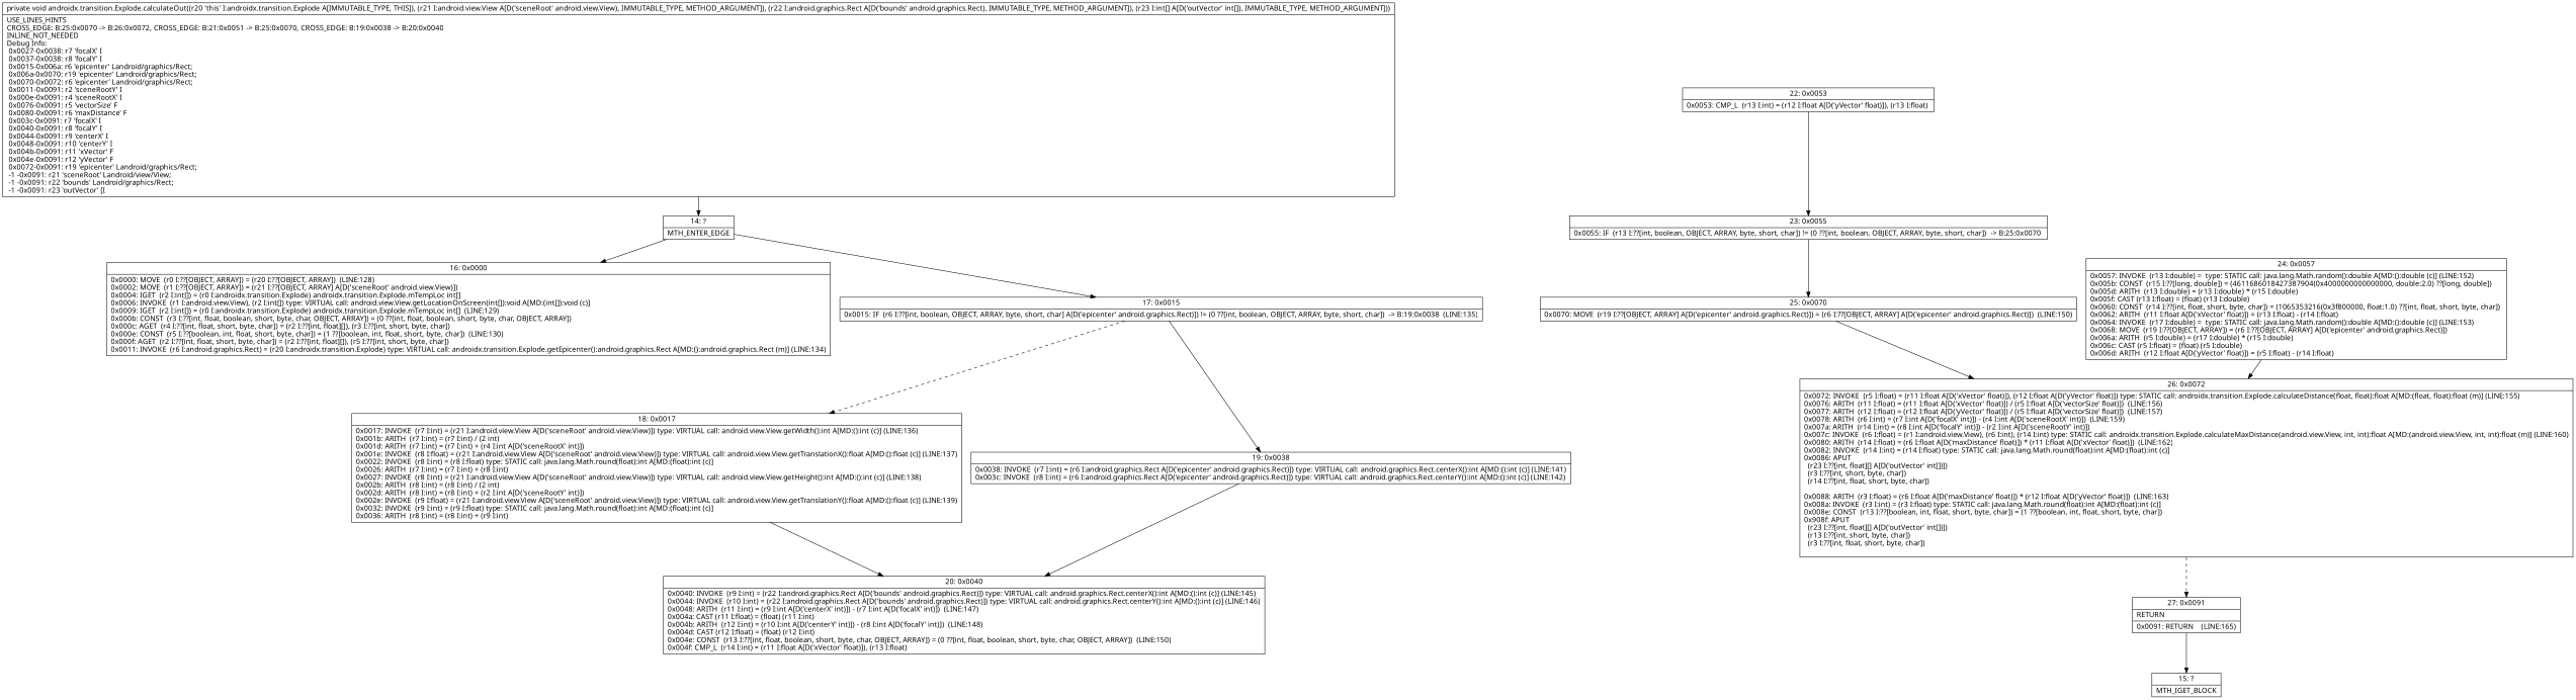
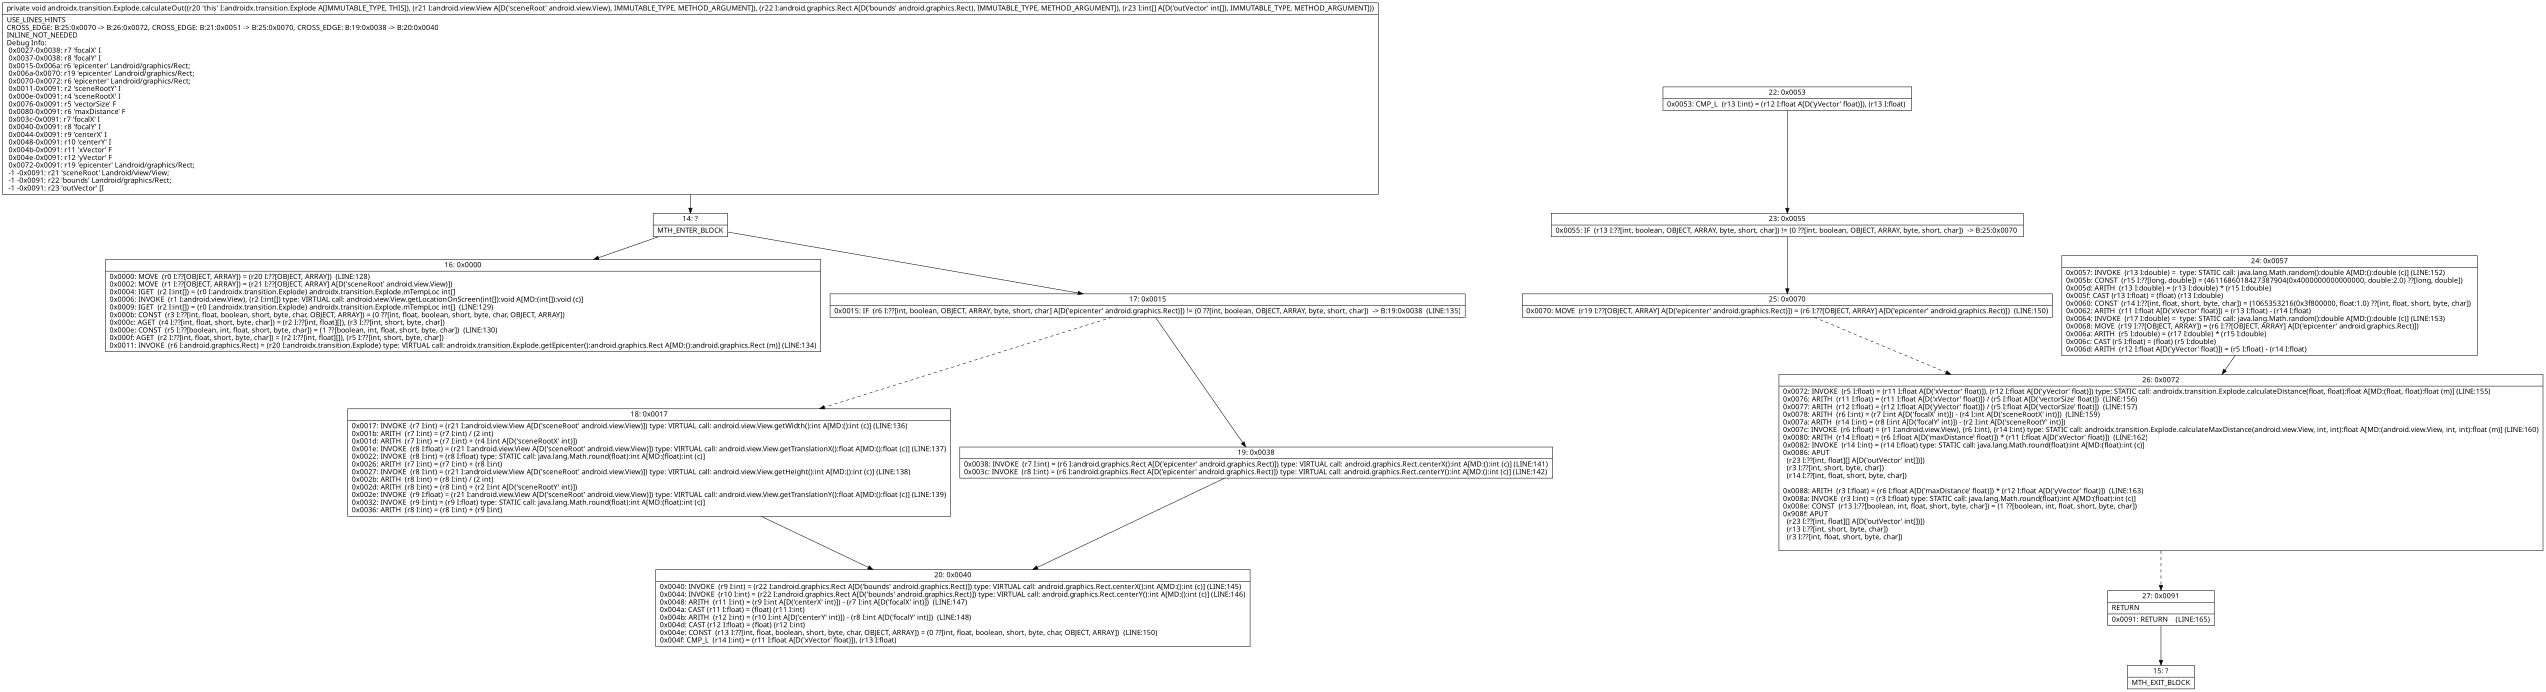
  digraph {
    fontname="Noto Sans"
    node [fontname="Noto Sans" shape=record]
    edge [fontname="Noto Sans"]
-   n1 [label="{14\:\ ?|MTH_ENTER_EDGE\l}"]
+   n1 [label="{14\:\ ?|MTH_ENTER_BLOCK\l}"]
    n2 [label="{16\:\ 0x0000|0x0000: MOVE  (r0 I:??[OBJECT, ARRAY]) = (r20 I:??[OBJECT, ARRAY])  (LINE:128)\l0x0002: MOVE  (r1 I:??[OBJECT, ARRAY]) = (r21 I:??[OBJECT, ARRAY] A[D('sceneRoot' android.view.View)]) \l0x0004: IGET  (r2 I:int[]) = (r0 I:androidx.transition.Explode) androidx.transition.Explode.mTempLoc int[] \l0x0006: INVOKE  (r1 I:android.view.View), (r2 I:int[]) type: VIRTUAL call: android.view.View.getLocationOnScreen(int[]):void A[MD:(int[]):void (c)]\l0x0009: IGET  (r2 I:int[]) = (r0 I:androidx.transition.Explode) androidx.transition.Explode.mTempLoc int[]  (LINE:129)\l0x000b: CONST  (r3 I:??[int, float, boolean, short, byte, char, OBJECT, ARRAY]) = (0 ??[int, float, boolean, short, byte, char, OBJECT, ARRAY]) \l0x000c: AGET  (r4 I:??[int, float, short, byte, char]) = (r2 I:??[int, float][]), (r3 I:??[int, short, byte, char]) \l0x000e: CONST  (r5 I:??[boolean, int, float, short, byte, char]) = (1 ??[boolean, int, float, short, byte, char])  (LINE:130)\l0x000f: AGET  (r2 I:??[int, float, short, byte, char]) = (r2 I:??[int, float][]), (r5 I:??[int, short, byte, char]) \l0x0011: INVOKE  (r6 I:android.graphics.Rect) = (r20 I:androidx.transition.Explode) type: VIRTUAL call: androidx.transition.Explode.getEpicenter():android.graphics.Rect A[MD:():android.graphics.Rect (m)] (LINE:134)\l}"]
    n3 [label="{17\:\ 0x0015|0x0015: IF  (r6 I:??[int, boolean, OBJECT, ARRAY, byte, short, char] A[D('epicenter' android.graphics.Rect)]) != (0 ??[int, boolean, OBJECT, ARRAY, byte, short, char])  \-\> B:19:0x0038  (LINE:135)\l}"]
    n4 [label="{18\:\ 0x0017|0x0017: INVOKE  (r7 I:int) = (r21 I:android.view.View A[D('sceneRoot' android.view.View)]) type: VIRTUAL call: android.view.View.getWidth():int A[MD:():int (c)] (LINE:136)\l0x001b: ARITH  (r7 I:int) = (r7 I:int) \/ (2 int) \l0x001d: ARITH  (r7 I:int) = (r7 I:int) + (r4 I:int A[D('sceneRootX' int)]) \l0x001e: INVOKE  (r8 I:float) = (r21 I:android.view.View A[D('sceneRoot' android.view.View)]) type: VIRTUAL call: android.view.View.getTranslationX():float A[MD:():float (c)] (LINE:137)\l0x0022: INVOKE  (r8 I:int) = (r8 I:float) type: STATIC call: java.lang.Math.round(float):int A[MD:(float):int (c)]\l0x0026: ARITH  (r7 I:int) = (r7 I:int) + (r8 I:int) \l0x0027: INVOKE  (r8 I:int) = (r21 I:android.view.View A[D('sceneRoot' android.view.View)]) type: VIRTUAL call: android.view.View.getHeight():int A[MD:():int (c)] (LINE:138)\l0x002b: ARITH  (r8 I:int) = (r8 I:int) \/ (2 int) \l0x002d: ARITH  (r8 I:int) = (r8 I:int) + (r2 I:int A[D('sceneRootY' int)]) \l0x002e: INVOKE  (r9 I:float) = (r21 I:android.view.View A[D('sceneRoot' android.view.View)]) type: VIRTUAL call: android.view.View.getTranslationY():float A[MD:():float (c)] (LINE:139)\l0x0032: INVOKE  (r9 I:int) = (r9 I:float) type: STATIC call: java.lang.Math.round(float):int A[MD:(float):int (c)]\l0x0036: ARITH  (r8 I:int) = (r8 I:int) + (r9 I:int) \l}"]
    n5 [label="{19\:\ 0x0038|0x0038: INVOKE  (r7 I:int) = (r6 I:android.graphics.Rect A[D('epicenter' android.graphics.Rect)]) type: VIRTUAL call: android.graphics.Rect.centerX():int A[MD:():int (c)] (LINE:141)\l0x003c: INVOKE  (r8 I:int) = (r6 I:android.graphics.Rect A[D('epicenter' android.graphics.Rect)]) type: VIRTUAL call: android.graphics.Rect.centerY():int A[MD:():int (c)] (LINE:142)\l}"]
    n6 [label="{20\:\ 0x0040|0x0040: INVOKE  (r9 I:int) = (r22 I:android.graphics.Rect A[D('bounds' android.graphics.Rect)]) type: VIRTUAL call: android.graphics.Rect.centerX():int A[MD:():int (c)] (LINE:145)\l0x0044: INVOKE  (r10 I:int) = (r22 I:android.graphics.Rect A[D('bounds' android.graphics.Rect)]) type: VIRTUAL call: android.graphics.Rect.centerY():int A[MD:():int (c)] (LINE:146)\l0x0048: ARITH  (r11 I:int) = (r9 I:int A[D('centerX' int)]) \- (r7 I:int A[D('focalX' int)])  (LINE:147)\l0x004a: CAST (r11 I:float) = (float) (r11 I:int) \l0x004b: ARITH  (r12 I:int) = (r10 I:int A[D('centerY' int)]) \- (r8 I:int A[D('focalY' int)])  (LINE:148)\l0x004d: CAST (r12 I:float) = (float) (r12 I:int) \l0x004e: CONST  (r13 I:??[int, float, boolean, short, byte, char, OBJECT, ARRAY]) = (0 ??[int, float, boolean, short, byte, char, OBJECT, ARRAY])  (LINE:150)\l0x004f: CMP_L  (r14 I:int) = (r11 I:float A[D('xVector' float)]), (r13 I:float) \l}"]
    n7 [label="{22\:\ 0x0053|0x0053: CMP_L  (r13 I:int) = (r12 I:float A[D('yVector' float)]), (r13 I:float) \l}"]
    n8 [label="{23\:\ 0x0055|0x0055: IF  (r13 I:??[int, boolean, OBJECT, ARRAY, byte, short, char]) != (0 ??[int, boolean, OBJECT, ARRAY, byte, short, char])  \-\> B:25:0x0070 \l}"]
    n9 [label="{25\:\ 0x0070|0x0070: MOVE  (r19 I:??[OBJECT, ARRAY] A[D('epicenter' android.graphics.Rect)]) = (r6 I:??[OBJECT, ARRAY] A[D('epicenter' android.graphics.Rect)])  (LINE:150)\l}"]
    n10 [label="{26\:\ 0x0072|0x0072: INVOKE  (r5 I:float) = (r11 I:float A[D('xVector' float)]), (r12 I:float A[D('yVector' float)]) type: STATIC call: androidx.transition.Explode.calculateDistance(float, float):float A[MD:(float, float):float (m)] (LINE:155)\l0x0076: ARITH  (r11 I:float) = (r11 I:float A[D('xVector' float)]) \/ (r5 I:float A[D('vectorSize' float)])  (LINE:156)\l0x0077: ARITH  (r12 I:float) = (r12 I:float A[D('yVector' float)]) \/ (r5 I:float A[D('vectorSize' float)])  (LINE:157)\l0x0078: ARITH  (r6 I:int) = (r7 I:int A[D('focalX' int)]) \- (r4 I:int A[D('sceneRootX' int)])  (LINE:159)\l0x007a: ARITH  (r14 I:int) = (r8 I:int A[D('focalY' int)]) \- (r2 I:int A[D('sceneRootY' int)]) \l0x007c: INVOKE  (r6 I:float) = (r1 I:android.view.View), (r6 I:int), (r14 I:int) type: STATIC call: androidx.transition.Explode.calculateMaxDistance(android.view.View, int, int):float A[MD:(android.view.View, int, int):float (m)] (LINE:160)\l0x0080: ARITH  (r14 I:float) = (r6 I:float A[D('maxDistance' float)]) * (r11 I:float A[D('xVector' float)])  (LINE:162)\l0x0082: INVOKE  (r14 I:int) = (r14 I:float) type: STATIC call: java.lang.Math.round(float):int A[MD:(float):int (c)]\l0x0086: APUT  \l  (r23 I:??[int, float][] A[D('outVector' int[])])\l  (r3 I:??[int, short, byte, char])\l  (r14 I:??[int, float, short, byte, char])\l \l0x0088: ARITH  (r3 I:float) = (r6 I:float A[D('maxDistance' float)]) * (r12 I:float A[D('yVector' float)])  (LINE:163)\l0x008a: INVOKE  (r3 I:int) = (r3 I:float) type: STATIC call: java.lang.Math.round(float):int A[MD:(float):int (c)]\l0x008e: CONST  (r13 I:??[boolean, int, float, short, byte, char]) = (1 ??[boolean, int, float, short, byte, char]) \l0x908f: APUT  \l  (r23 I:??[int, float][] A[D('outVector' int[])])\l  (r13 I:??[int, short, byte, char])\l  (r3 I:??[int, float, short, byte, char])\l \l}"]
    n11 [label="{24\:\ 0x0057|0x0057: INVOKE  (r13 I:double) =  type: STATIC call: java.lang.Math.random():double A[MD:():double (c)] (LINE:152)\l0x005b: CONST  (r15 I:??[long, double]) = (4611686018427387904(0x4000000000000000, double:2.0) ??[long, double]) \l0x005d: ARITH  (r13 I:double) = (r13 I:double) * (r15 I:double) \l0x005f: CAST (r13 I:float) = (float) (r13 I:double) \l0x0060: CONST  (r14 I:??[int, float, short, byte, char]) = (1065353216(0x3f800000, float:1.0) ??[int, float, short, byte, char]) \l0x0062: ARITH  (r11 I:float A[D('xVector' float)]) = (r13 I:float) \- (r14 I:float) \l0x0064: INVOKE  (r17 I:double) =  type: STATIC call: java.lang.Math.random():double A[MD:():double (c)] (LINE:153)\l0x0068: MOVE  (r19 I:??[OBJECT, ARRAY]) = (r6 I:??[OBJECT, ARRAY] A[D('epicenter' android.graphics.Rect)]) \l0x006a: ARITH  (r5 I:double) = (r17 I:double) * (r15 I:double) \l0x006c: CAST (r5 I:float) = (float) (r5 I:double) \l0x006d: ARITH  (r12 I:float A[D('yVector' float)]) = (r5 I:float) \- (r14 I:float) \l}"]
    n12 [label="{27\:\ 0x0091|RETURN\l|0x0091: RETURN    (LINE:165)\l}"]
-   n13 [label="{15\:\ ?|MTH_IGET_BLOCK\l}"]
+   n13 [label="{15\:\ ?|MTH_EXIT_BLOCK\l}"]
    n14 [label="{private void androidx.transition.Explode.calculateOut((r20 'this' I:androidx.transition.Explode A[IMMUTABLE_TYPE, THIS]), (r21 I:android.view.View A[D('sceneRoot' android.view.View), IMMUTABLE_TYPE, METHOD_ARGUMENT]), (r22 I:android.graphics.Rect A[D('bounds' android.graphics.Rect), IMMUTABLE_TYPE, METHOD_ARGUMENT]), (r23 I:int[] A[D('outVector' int[]), IMMUTABLE_TYPE, METHOD_ARGUMENT]))  | USE_LINES_HINTS\lCROSS_EDGE: B:25:0x0070 \-\> B:26:0x0072, CROSS_EDGE: B:21:0x0051 \-\> B:25:0x0070, CROSS_EDGE: B:19:0x0038 \-\> B:20:0x0040\lINLINE_NOT_NEEDED\lDebug Info:\l  0x0027\-0x0038: r7 'focalX' I\l  0x0037\-0x0038: r8 'focalY' I\l  0x0015\-0x006a: r6 'epicenter' Landroid\/graphics\/Rect;\l  0x006a\-0x0070: r19 'epicenter' Landroid\/graphics\/Rect;\l  0x0070\-0x0072: r6 'epicenter' Landroid\/graphics\/Rect;\l  0x0011\-0x0091: r2 'sceneRootY' I\l  0x000e\-0x0091: r4 'sceneRootX' I\l  0x0076\-0x0091: r5 'vectorSize' F\l  0x0080\-0x0091: r6 'maxDistance' F\l  0x003c\-0x0091: r7 'focalX' I\l  0x0040\-0x0091: r8 'focalY' I\l  0x0044\-0x0091: r9 'centerX' I\l  0x0048\-0x0091: r10 'centerY' I\l  0x004b\-0x0091: r11 'xVector' F\l  0x004e\-0x0091: r12 'yVector' F\l  0x0072\-0x0091: r19 'epicenter' Landroid\/graphics\/Rect;\l  \-1 \-0x0091: r21 'sceneRoot' Landroid\/view\/View;\l  \-1 \-0x0091: r22 'bounds' Landroid\/graphics\/Rect;\l  \-1 \-0x0091: r23 'outVector' [I\l}"]
    n1 -> n2
    n1 -> n3
    n3 -> n4 [style=dashed]
    n3 -> n5
    n4 -> n6
    n5 -> n6
    n7 -> n8
    n8 -> n9
-   n9 -> n10
+   n9 -> n10 [style=dashed]
    n10 -> n12 [style=dashed]
    n11 -> n10
    n12 -> n13
    n14 -> n1
  }
